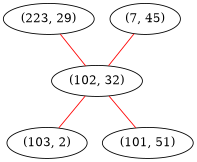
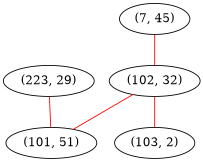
  graph {
    edge [color=red weight=1]
    "(223, 29)"
    "(102, 32)"
    n3 [label="(103, 2)"]
    "(101, 51)"
    "(7, 45)"
-   "(223, 29)" -- "(102, 32)"
+   "(223, 29)" -- "(101, 51)"
    "(102, 32)" -- n3
    "(102, 32)" -- "(101, 51)"
    "(7, 45)" -- "(102, 32)"
  }
